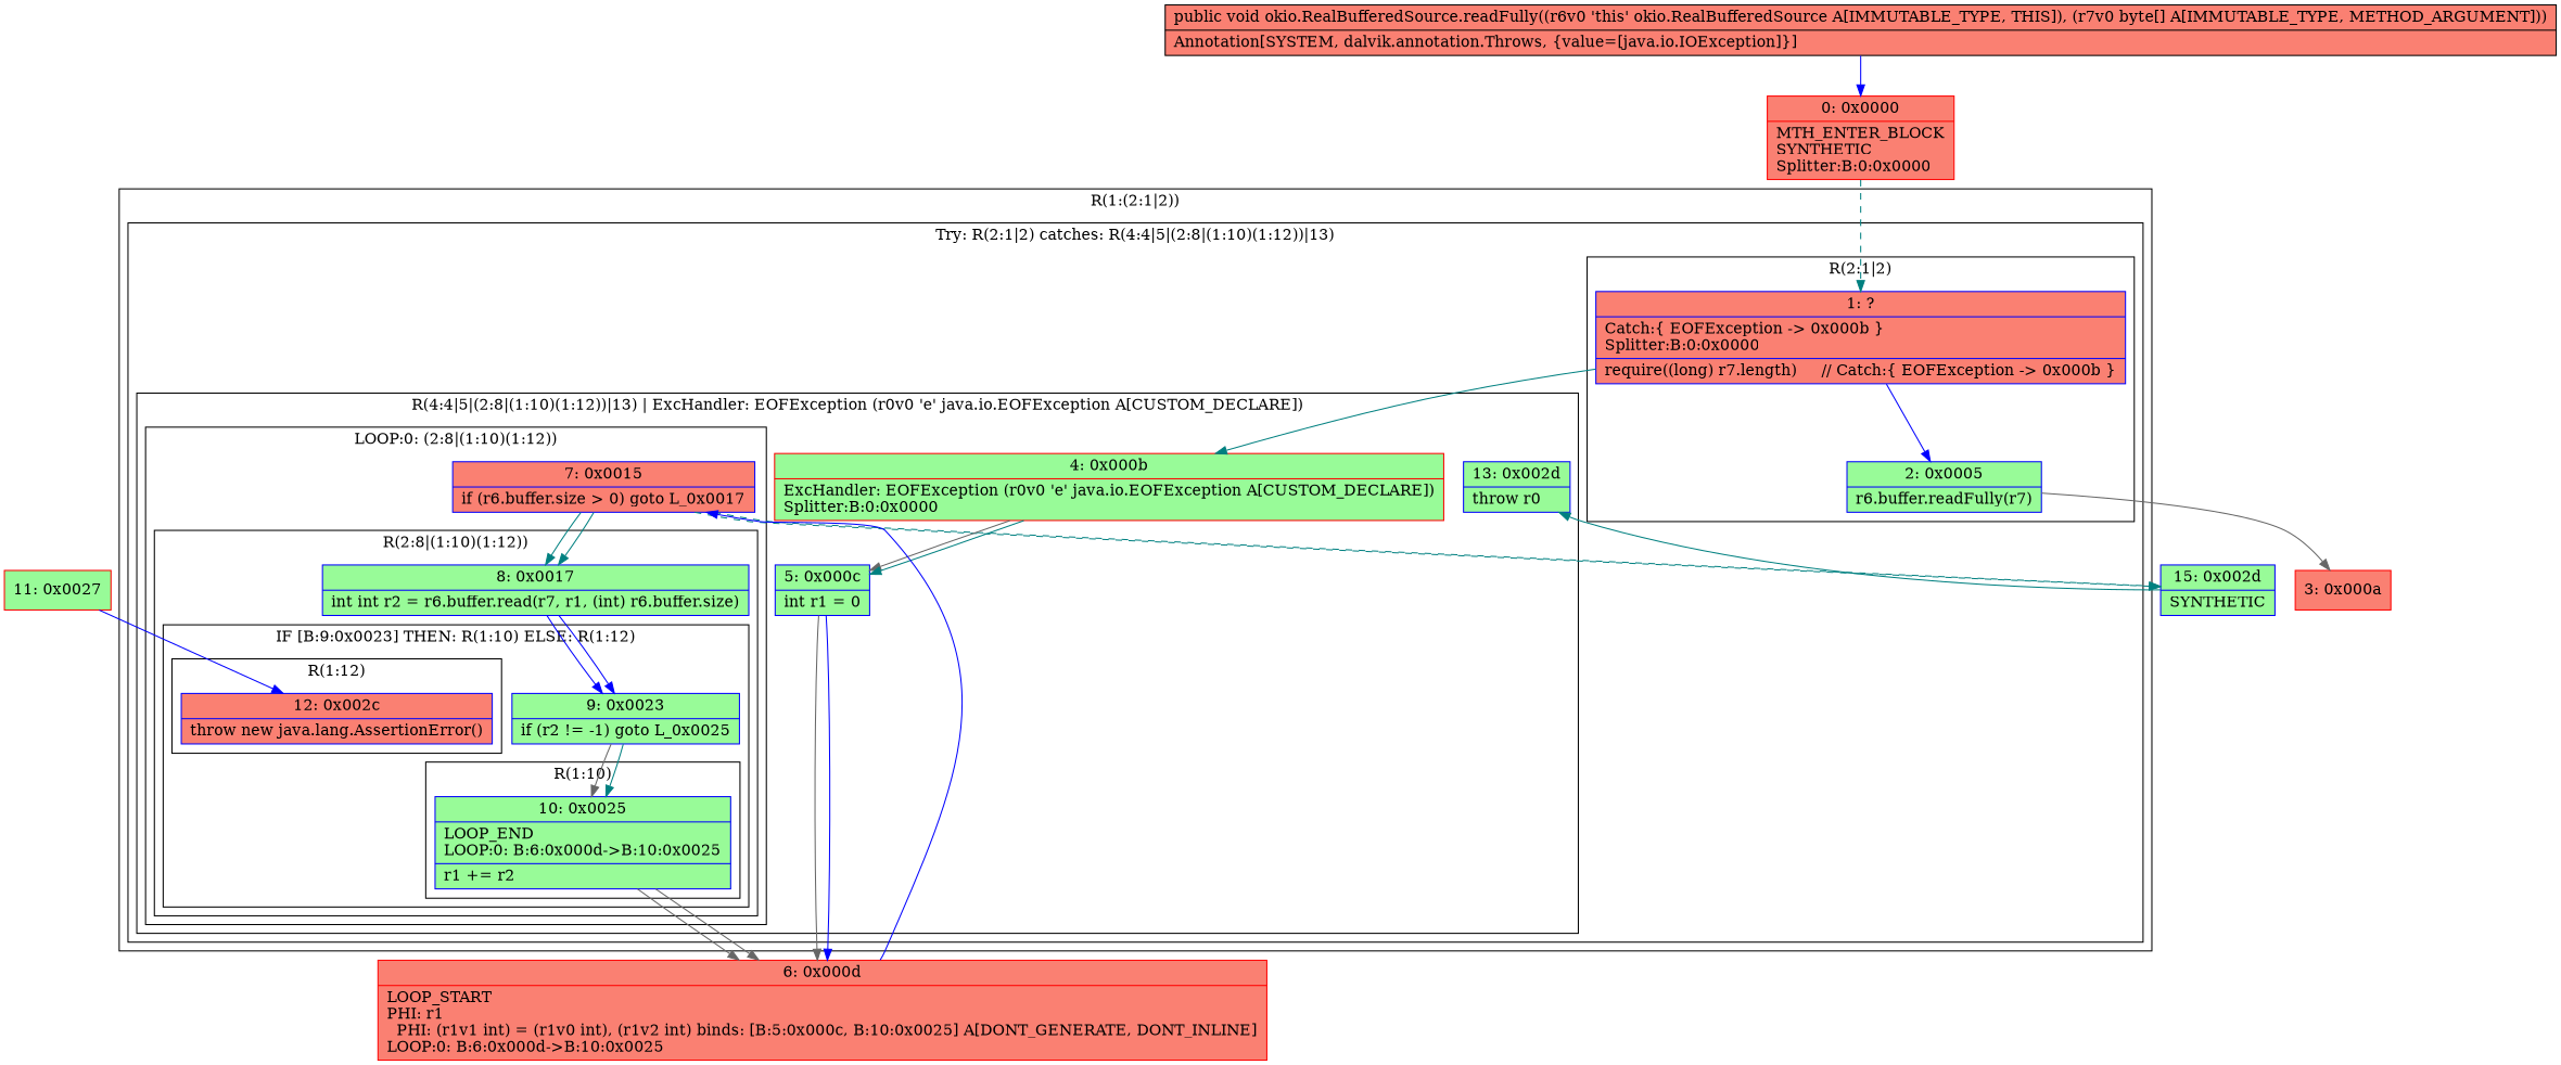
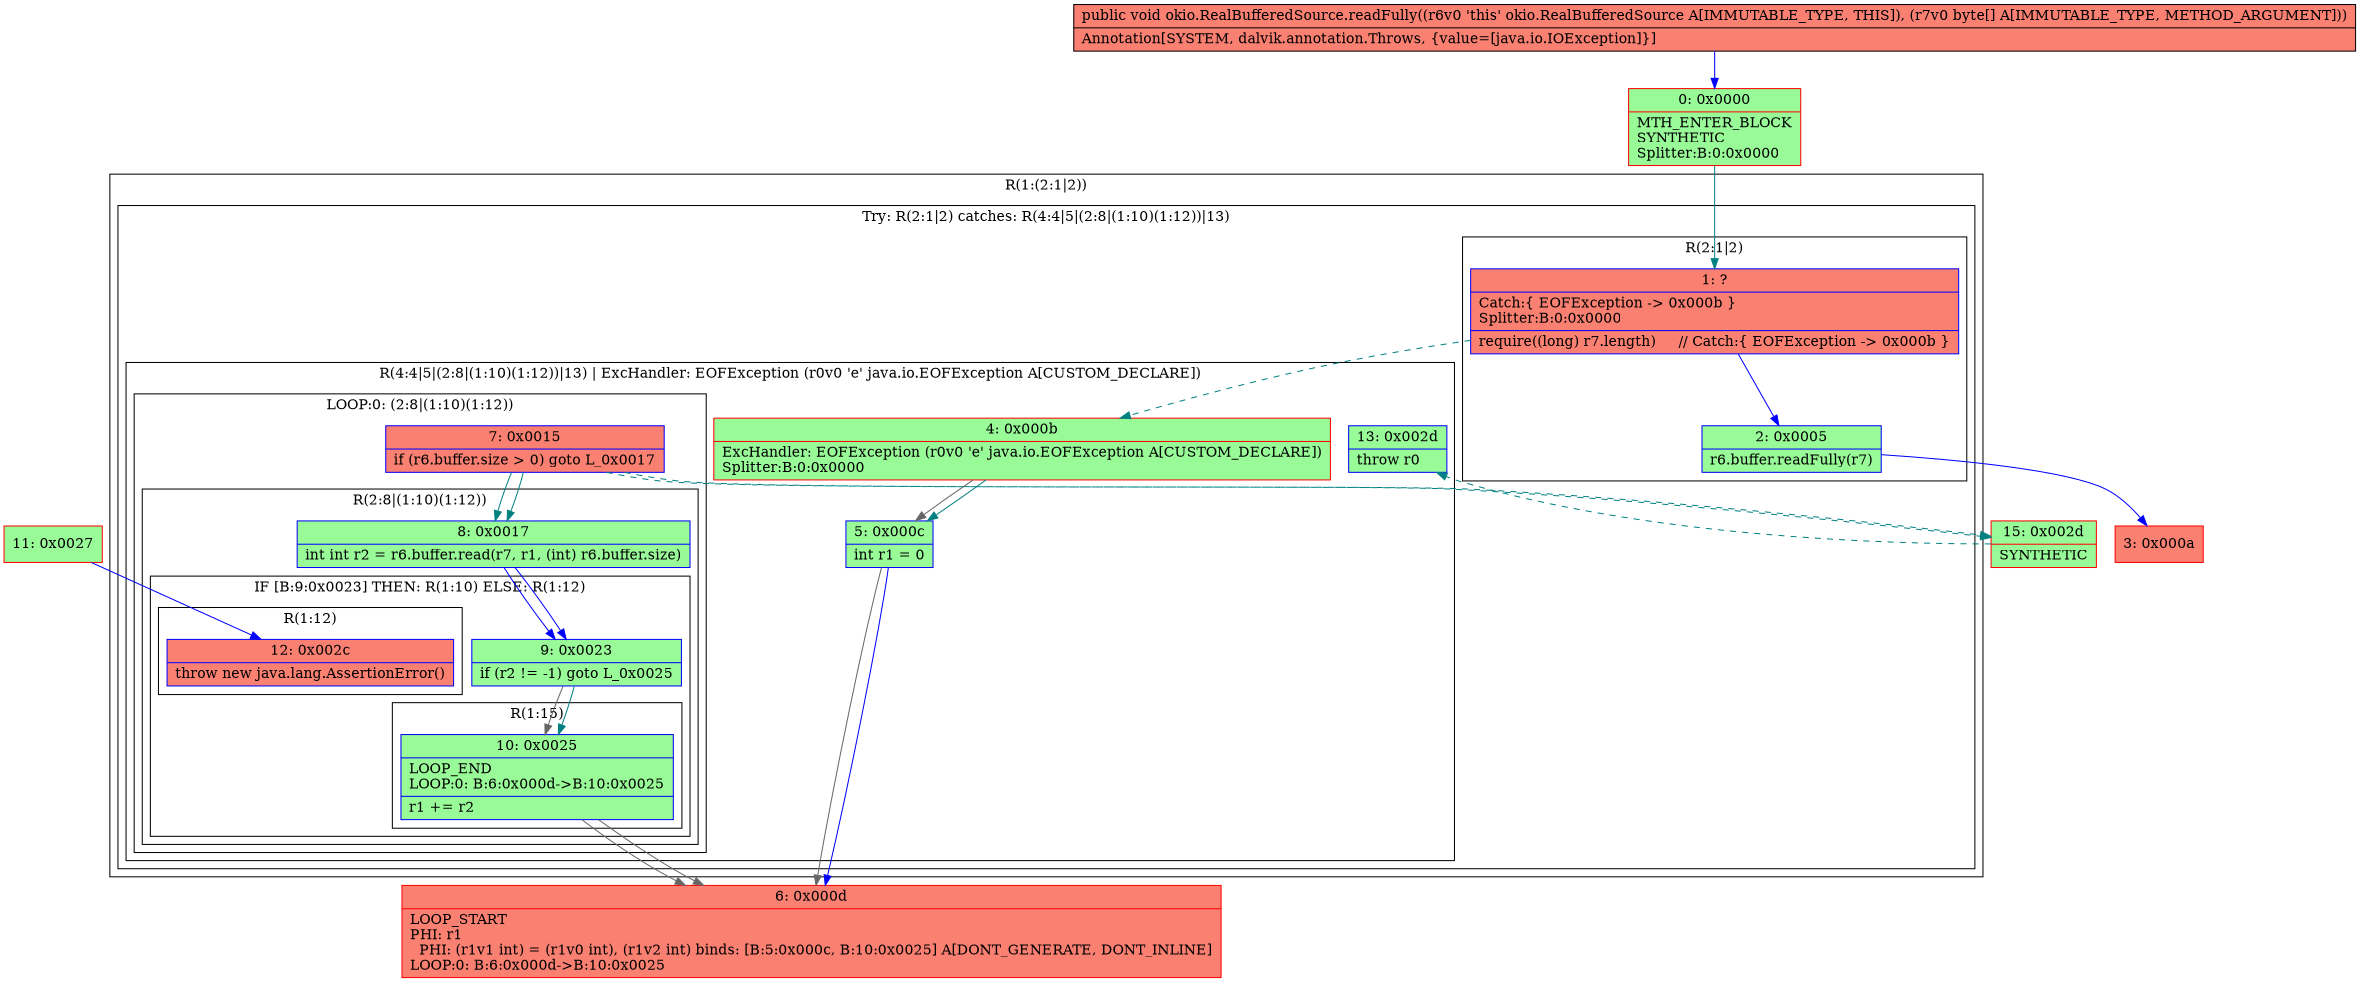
  digraph {
    node [color=blue fillcolor=palegreen shape=record style=filled]
    edge [color=teal]
    n1 [fillcolor=salmon label="{1\:\ ?|Catch:\{ EOFException \-\> 0x000b \}\lSplitter:B:0:0x0000\l|require((long) r7.length)     \/\/ Catch:\{ EOFException \-\> 0x000b \}\l}"]
    n2 [label="{2\:\ 0x0005|r6.buffer.readFully(r7)\l}"]
    n3 [label="{10\:\ 0x0025|LOOP_END\lLOOP:0: B:6:0x000d\-\>B:10:0x0025\l|r1 += r2\l}"]
    n4 [fillcolor=salmon label="{12\:\ 0x002c|throw new java.lang.AssertionError()\l}"]
    n5 [label="{9\:\ 0x0023|if (r2 != \-1) goto L_0x0025\l}"]
    n6 [label="{8\:\ 0x0017|int int r2 = r6.buffer.read(r7, r1, (int) r6.buffer.size)\l}"]
    n7 [fillcolor=salmon label="{7\:\ 0x0015|if (r6.buffer.size \> 0) goto L_0x0017\l}"]
    n8 [color=red label="{4\:\ 0x000b|ExcHandler: EOFException (r0v0 'e' java.io.EOFException A[CUSTOM_DECLARE])\lSplitter:B:0:0x0000\l}"]
    n9 [label="{5\:\ 0x000c|int r1 = 0\l}"]
    n10 [label="{13\:\ 0x002d|throw r0\l}"]
    n11 [color=red fillcolor=salmon label="{3\:\ 0x000a}"]
    n12 [color=red fillcolor=salmon label="{6\:\ 0x000d|LOOP_START\lPHI: r1 \l  PHI: (r1v1 int) = (r1v0 int), (r1v2 int) binds: [B:5:0x000c, B:10:0x0025] A[DONT_GENERATE, DONT_INLINE]\lLOOP:0: B:6:0x000d\-\>B:10:0x0025\l}"]
-   n13 [label="{15\:\ 0x002d|SYNTHETIC\l}"]
-   n14 [color=red fillcolor=salmon label="{0\:\ 0x0000|MTH_ENTER_BLOCK\lSYNTHETIC\lSplitter:B:0:0x0000\l}"]
+   n13 [color=red label="{15\:\ 0x002d|SYNTHETIC\l}"]
+   n14 [color=red label="{0\:\ 0x0000|MTH_ENTER_BLOCK\lSYNTHETIC\lSplitter:B:0:0x0000\l}"]
    n15 [color=red label="{11\:\ 0x0027}"]
    n16 [fillcolor=salmon label="{public void okio.RealBufferedSource.readFully((r6v0 'this' okio.RealBufferedSource A[IMMUTABLE_TYPE, THIS]), (r7v0 byte[] A[IMMUTABLE_TYPE, METHOD_ARGUMENT]))  | Annotation[SYSTEM, dalvik.annotation.Throws, \{value=[java.io.IOException]\}]\l}" color=""]
    subgraph cluster_1 {
      label="R(1:(2:1|2))"
      subgraph cluster_2 {
        label="Try: R(2:1|2) catches: R(4:4|5|(2:8|(1:10)(1:12))|13)"
        subgraph cluster_3 {
          label="R(2:1|2)"
          n1
          n2
        }
        subgraph cluster_4 {
          label="R(4:4|5|(2:8|(1:10)(1:12))|13) | ExcHandler: EOFException (r0v0 'e' java.io.EOFException A[CUSTOM_DECLARE])\l"
          n8
          n9
          n10
          subgraph cluster_5 {
            label="LOOP:0: (2:8|(1:10)(1:12))"
            n7
            subgraph cluster_6 {
              label="R(2:8|(1:10)(1:12))"
              n6
              subgraph cluster_7 {
                label="IF [B:9:0x0023] THEN: R(1:10) ELSE: R(1:12)"
                n5
                subgraph cluster_8 {
-                 label="R(1:10)"
+                 label="R(1:15)"
                  n3
                }
                subgraph cluster_9 {
                  label="R(1:12)"
                  n4
                }
              }
            }
          }
        }
      }
    }
    subgraph cluster_10 {
      label="R(4:4|5|(2:8|(1:10)(1:12))|13) | ExcHandler: EOFException (r0v0 'e' java.io.EOFException A[CUSTOM_DECLARE])\l"
      subgraph cluster_11 {
        label="LOOP:0: (2:8|(1:10)(1:12))"
        subgraph cluster_12 {
          label="R(2:8|(1:10)(1:12))"
          subgraph cluster_13 {
            label="IF [B:9:0x0023] THEN: R(1:10) ELSE: R(1:12)"
            subgraph cluster_14 {
              label="R(1:10)"
            }
            subgraph cluster_15 {
              label="R(1:12)"
            }
          }
        }
      }
    }
    n1 -> n2 [color=blue]
-   n1 -> n8
-   n2 -> n11 [color=gray40]
+   n1 -> n8 [style=dashed]
+   n2 -> n11 [color=blue]
    n3 -> n12 [color=gray40]
    n3 -> n12 [color=gray40]
    n5 -> n3 [color=gray40]
    n5 -> n3
    n6 -> n5 [color=blue]
    n6 -> n5 [color=blue]
    n7 -> n6
    n7 -> n6
    n7 -> n13 [style=dashed]
    n7 -> n13 [style=dashed]
    n8 -> n9 [color=gray40]
    n8 -> n9
    n9 -> n12 [color=gray40]
    n9 -> n12 [color=blue]
-   n12 -> n7 [color=blue]
-   n13 -> n10
-   n14 -> n1 [style=dashed]
+   n13 -> n10 [style=dashed]
+   n14 -> n1
    n15 -> n4 [color=blue]
    n16 -> n14 [color=blue]
  }
